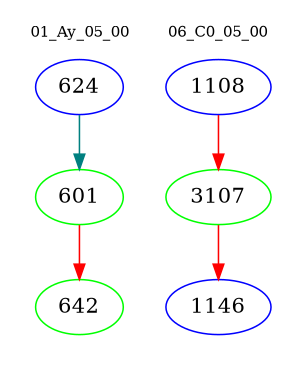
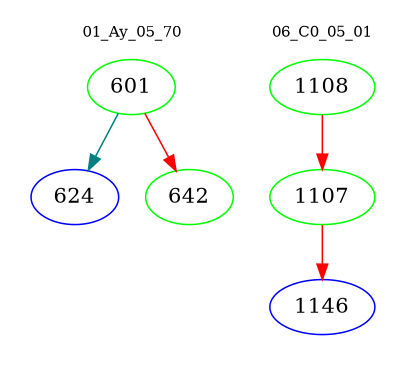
  digraph {
    node [color=blue]
    edge [color=red]
    n1 [label=624]
    n2 [color=green label=601]
    n3 [color=green label=642]
-   n4 [label=1108]
-   n5 [color=green label=3107]
+   n4 [color=green label=1108]
+   n5 [color=green label=1107]
    n6 [label=1146]
    subgraph cluster_1 {
      color=white
      fontsize=10
-     label="01_Ay_05_00"
+     label="01_Ay_05_70"
      n1
      n2
      n3
    }
    subgraph cluster_2 {
      color=white
      fontsize=10
-     label="06_C0_05_00"
+     label="06_C0_05_01"
      n4
      n5
      n6
    }
-   n1 -> n2 [color=teal]
+   n2 -> n1 [color=teal]
    n2 -> n3
    n4 -> n5
    n5 -> n6
  }
